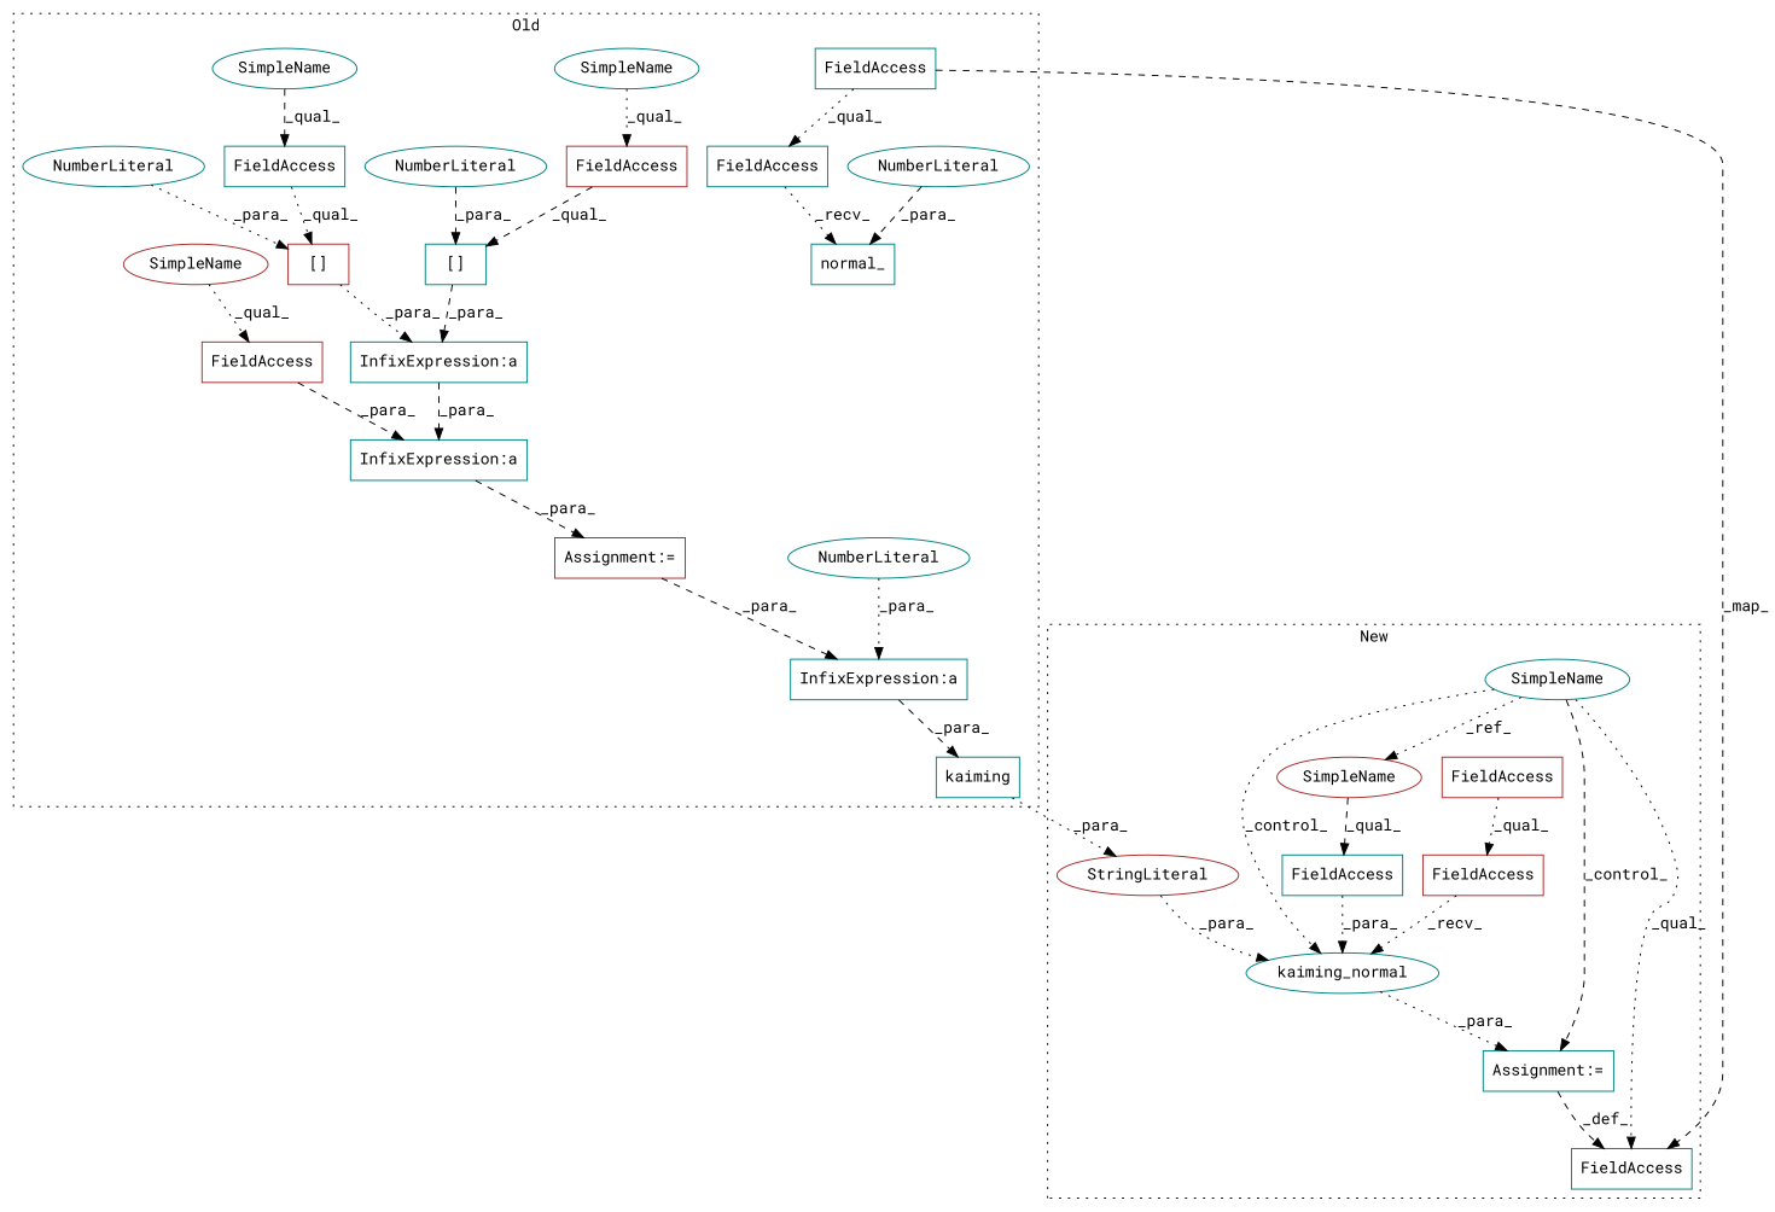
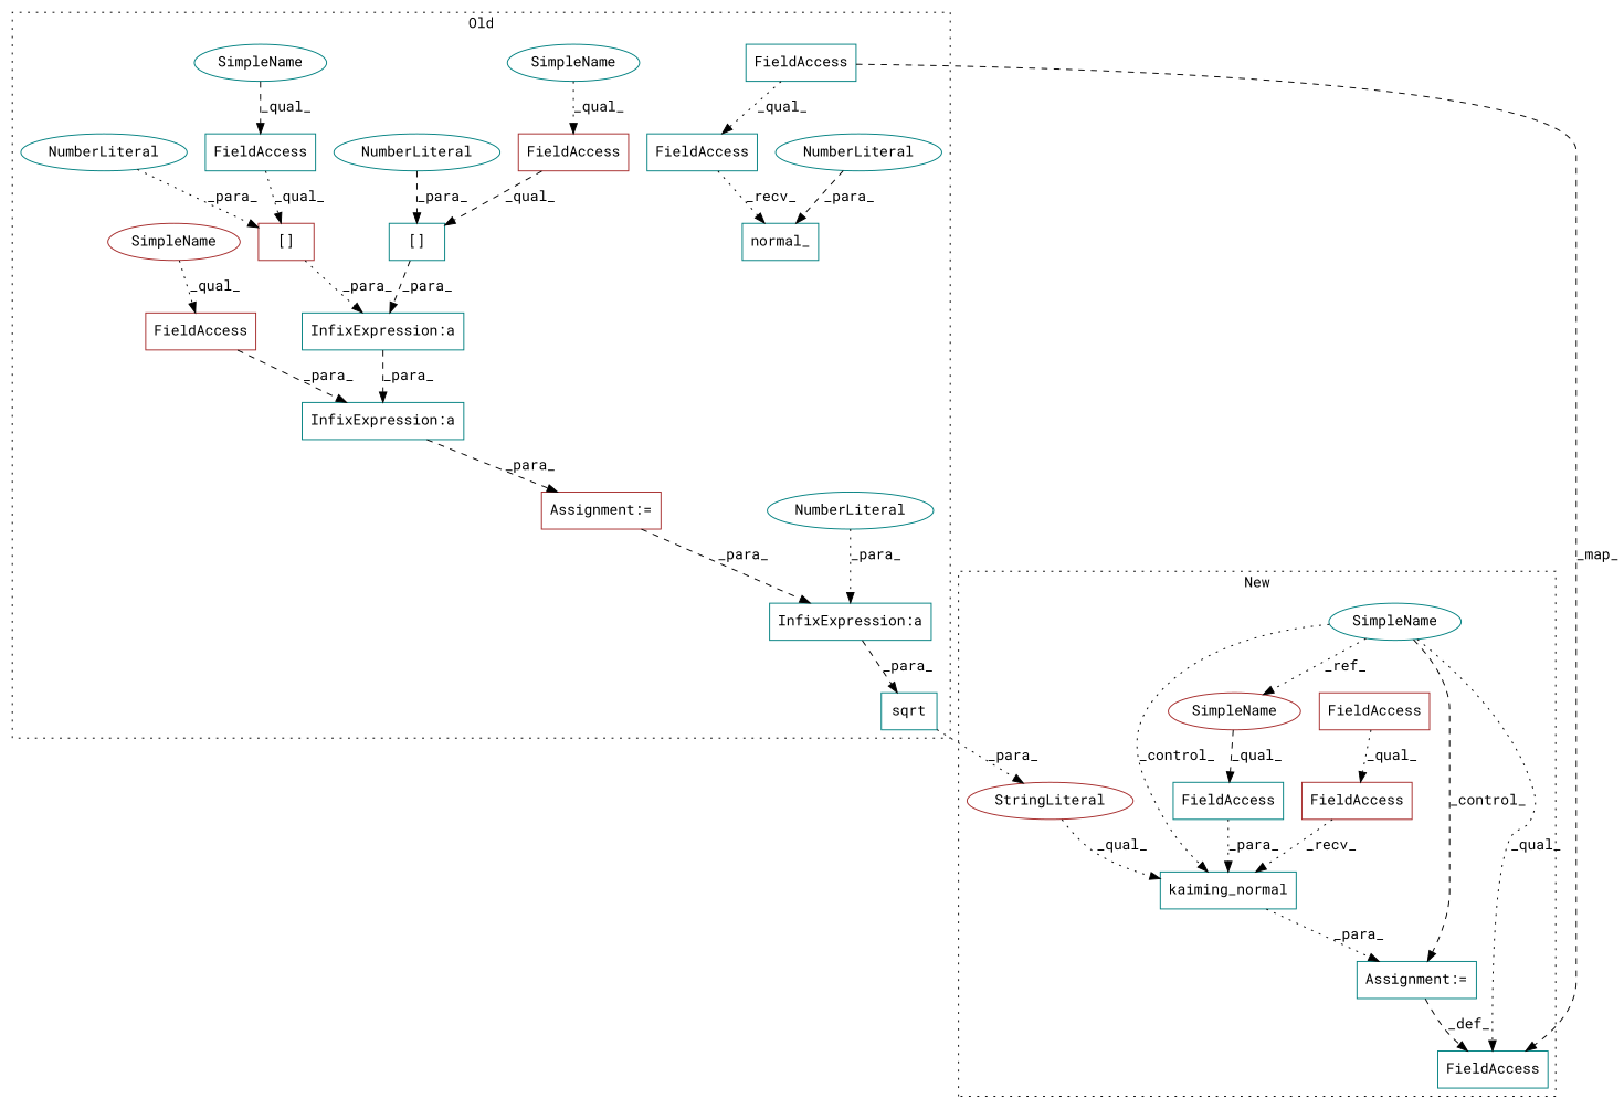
  digraph {
    fontname="Roboto Mono"
    node [a=22 color=teal fontname="Roboto Mono" l=1 s=3307 shape=box]
    edge [fontname="Roboto Mono" style=dotted]
    n1 [a=32 l="8,1" label=normal_ s="3385,3413"]
    n2 [a=27 l=3 label="InfixExpression:a" s=3408]
    n3 [a=27 l=3 label="InfixExpression:a" s=3343]
    n4 [a=27 l=3 label="InfixExpression:a" s=3323]
    n5 [a=34 label=NumberLiteral s=3393 shape=ellipse]
    n6 [a=2 color=brown l="14,1" label="[]" s="3326,3341"]
    n7 [a=34 l=3 label=NumberLiteral s=3405 shape=ellipse]
    n8 [a=34 label=NumberLiteral s=3340 shape=ellipse]
    n9 [a=2 l="14,1" label="[]" s="3307,3322"]
    n10 [a=34 label=NumberLiteral s=3321 shape=ellipse]
-   n11 [a=32 l="5,1" label=kaiming s="3400,3412"]
+   n11 [a=32 l="5,1" label=sqrt s="3400,3412"]
    n12 [color=brown l=13 label=FieldAccess]
    n13 [color=brown l=14 label=FieldAccess s=3346]
    n14 [l=13 label=FieldAccess s=3326]
    n15 [a=7 color=brown label="Assignment:=" s=3304]
    n16 [l=13 label=FieldAccess s=3371]
    n17 [l=8 label=FieldAccess s=3371]
    n18 [a=42 label=SimpleName s=3326 shape=ellipse]
    n19 [a=42 label=SimpleName shape=ellipse]
    n20 [a=42 color=brown label=SimpleName s=3346 shape=ellipse]
-   n21 [a=32 l="15,1" label=kaiming_normal s="3315,3348" shape=ellipse]
+   n21 [a=32 l="15,1" label=kaiming_normal s="3315,3348"]
    n22 [a=42 label=SimpleName s=3219 shape=ellipse]
    n23 [a=7 label="Assignment:=" s=3300]
    n24 [l=8 label=FieldAccess s=3330]
    n25 [color=brown l=13 label=FieldAccess s=3301]
    n26 [color=brown l=8 label=FieldAccess s=3301]
    n27 [a=45 color=brown l=9 label=StringLiteral s=3339 shape=ellipse]
    n28 [l=8 label=FieldAccess s=3292]
    n29 [a=42 color=brown label=SimpleName s=3330 shape=ellipse]
    subgraph cluster_1 {
      label=Old
      style=dotted
      n1
      n2
      n3
      n4
      n5
      n6
      n7
      n8
      n9
      n10
      n11
      n12
      n13
      n14
      n15
      n16
      n17
      n18
      n19
      n20
    }
    subgraph cluster_2 {
      label=New
      style=dotted
      n21
      n22
      n23
      n24
      n25
      n26
      n27
      n28
      n29
    }
    n2 -> n11 [label=_para_ style=dashed]
    n3 -> n15 [label=_para_ style=dashed]
    n4 -> n3 [label=_para_ style=dashed]
    n5 -> n1 [label=_para_ style=dashed]
    n6 -> n4 [label=_para_]
    n7 -> n2 [label=_para_]
    n8 -> n6 [label=_para_]
    n9 -> n4 [label=_para_ style=dashed]
    n10 -> n9 [label=_para_ style=dashed]
    n11 -> n27 [label=_para_]
    n12 -> n9 [label=_qual_ style=dashed]
    n13 -> n3 [label=_para_ style=dashed]
    n14 -> n6 [label=_qual_]
    n15 -> n2 [label=_para_ style=dashed]
    n16 -> n1 [label=_recv_]
    n17 -> n16 [label=_qual_]
    n17 -> n28 [label=_map_ style=dashed]
    n18 -> n14 [label=_qual_ style=dashed]
    n19 -> n12 [label=_qual_]
    n20 -> n13 [label=_qual_]
    n21 -> n23 [label=_para_]
    n22 -> n21 [label=_control_]
    n22 -> n23 [label=_control_ style=dashed]
    n22 -> n28 [label=_qual_]
    n22 -> n29 [label=_ref_]
    n23 -> n28 [label=_def_ style=dashed]
    n24 -> n21 [label=_para_]
    n25 -> n21 [label=_recv_]
    n26 -> n25 [label=_qual_]
-   n27 -> n21 [label=_para_]
+   n27 -> n21 [label=_qual_]
    n29 -> n24 [label=_qual_ style=dashed]
  }
